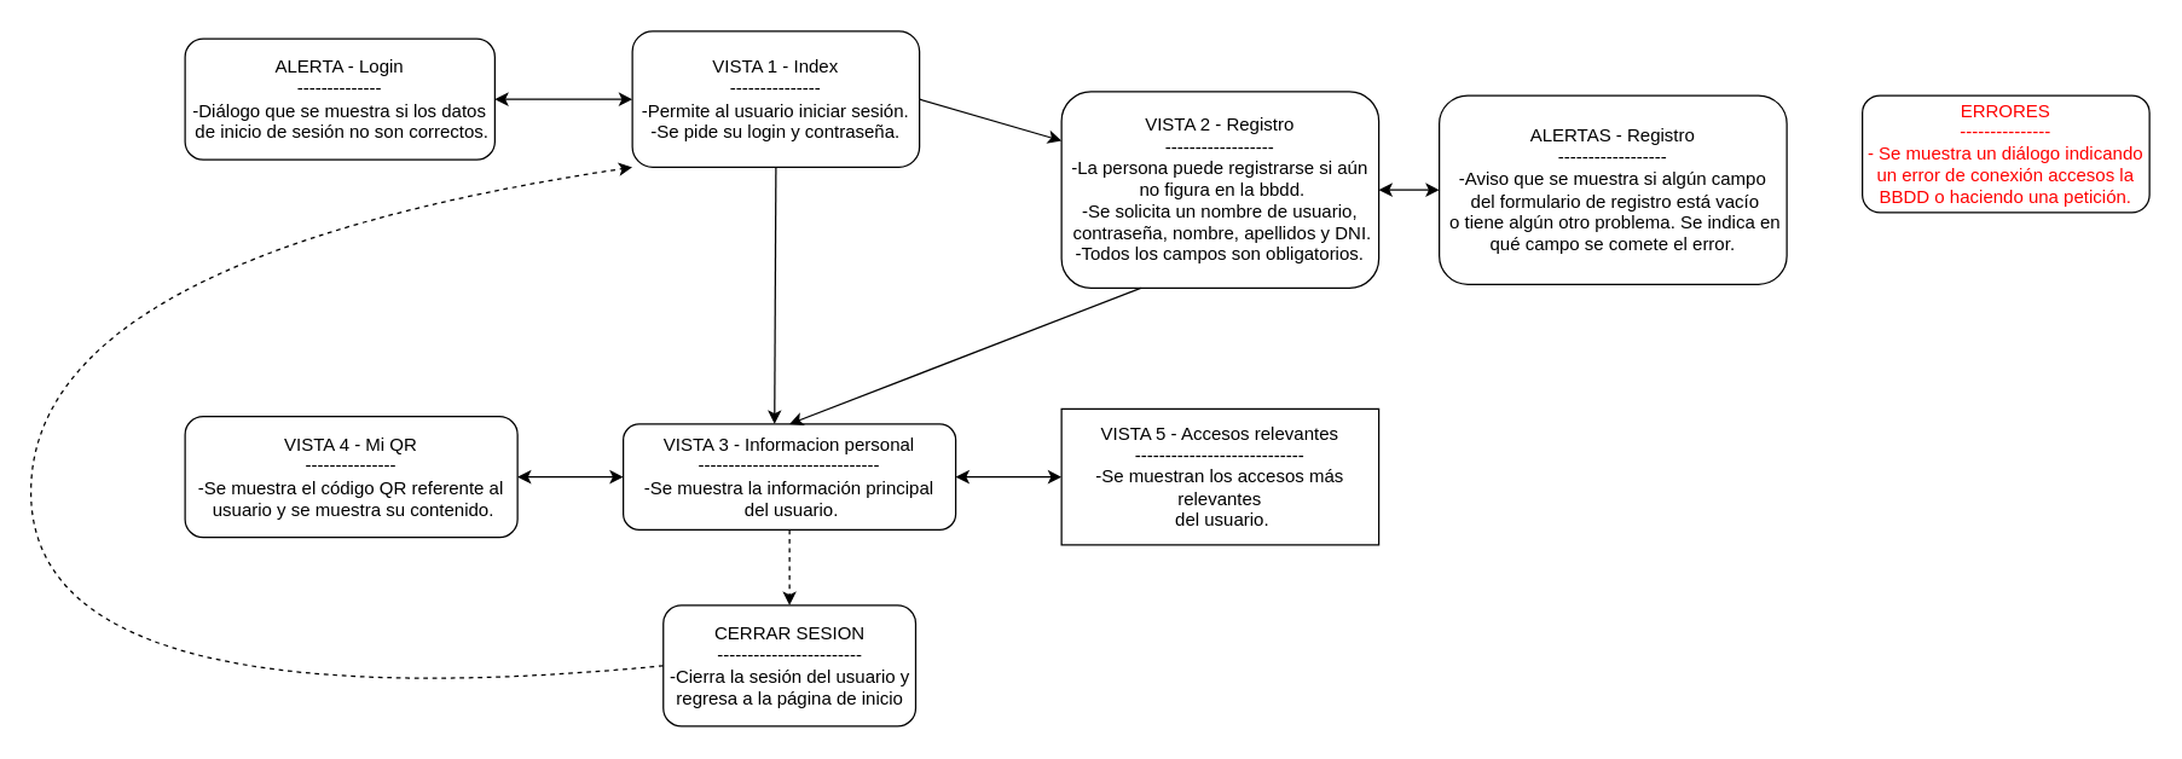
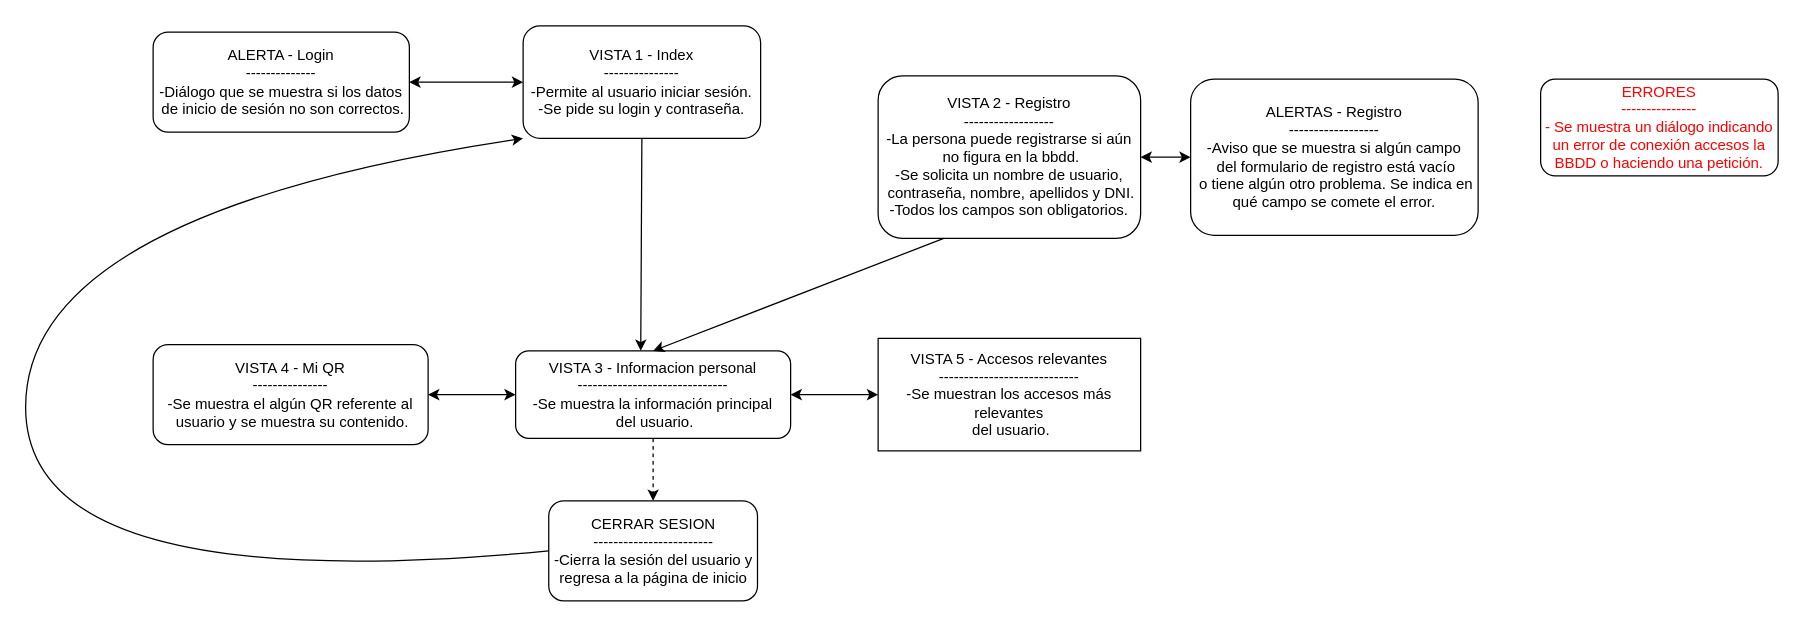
  <mxCell id="0" />
  <mxCell id="1" parent="0" />
  <mxCell id="2" value="&lt;div&gt;VISTA 1 - Index&lt;/div&gt;&lt;div&gt;---------------&lt;/div&gt;&lt;div&gt;-Permite al usuario iniciar sesión.&lt;/div&gt;&lt;div&gt;-Se pide su login y contraseña.&lt;/div&gt;" style="rounded=1;whiteSpace=wrap;html=1;" parent="1" vertex="1"><mxGeometry x="418" y="20" width="190" height="90" as="geometry" /></mxCell>
  <mxCell id="3" value="&lt;div&gt;ALERTA - Login&lt;/div&gt;&lt;div&gt;--------------&lt;/div&gt;&lt;div&gt;-Diálogo que se muestra si los datos&lt;/div&gt;&lt;div&gt;&amp;nbsp;de inicio de sesión no son correctos.&lt;/div&gt;" style="rounded=1;whiteSpace=wrap;html=1;" parent="1" vertex="1"><mxGeometry x="122" y="25" width="205" height="80" as="geometry" /></mxCell>
  <mxCell id="4" value="&lt;div&gt;VISTA 2 - Registro&lt;/div&gt;&lt;div&gt;------------------&lt;/div&gt;&lt;div&gt;-La persona puede registrarse si aún&lt;/div&gt;&lt;div&gt;&amp;nbsp;no figura en la bbdd.&lt;/div&gt;&lt;div&gt;-Se solicita un nombre de usuario,&lt;/div&gt;&lt;div&gt;&amp;nbsp;contraseña, nombre, apellidos y DNI.&lt;/div&gt;&lt;div&gt;-Todos los campos son obligatorios.&lt;/div&gt;" style="rounded=1;whiteSpace=wrap;html=1;" parent="1" vertex="1"><mxGeometry x="702" y="60" width="210" height="130" as="geometry" /></mxCell>
  <mxCell id="5" value="&lt;div&gt;ALERTAS - Registro&lt;/div&gt;&lt;div&gt;------------------&lt;/div&gt;&lt;div&gt;-Aviso que se muestra si algún campo&lt;/div&gt;&lt;div&gt;&amp;nbsp;del formulario de registro está vacío&lt;/div&gt;&lt;div&gt;&amp;nbsp;o tiene algún otro problema. Se indica en qué campo se comete el error.&lt;/div&gt;" style="rounded=1;whiteSpace=wrap;html=1;" parent="1" vertex="1"><mxGeometry x="952" y="62.5" width="230" height="125" as="geometry" /></mxCell>
  <mxCell id="6" value="&lt;div&gt;VISTA 3 - Informacion personal&lt;/div&gt;&lt;div&gt;------------------------------&lt;/div&gt;&lt;div&gt;-Se muestra la información principal&lt;/div&gt;&lt;div&gt;&amp;nbsp;del usuario.&lt;/div&gt;" style="rounded=1;whiteSpace=wrap;html=1;" parent="1" vertex="1"><mxGeometry x="412" y="280" width="220" height="70" as="geometry" /></mxCell>
- <mxCell id="7" value="&lt;div&gt;VISTA 4 - Mi QR&lt;/div&gt;&lt;div&gt;---------------&lt;/div&gt;&lt;div&gt;-Se muestra el código QR referente al&lt;/div&gt;&lt;div&gt;&amp;nbsp;usuario y se muestra su contenido.&lt;/div&gt;" style="rounded=1;whiteSpace=wrap;html=1;" parent="1" vertex="1"><mxGeometry x="122" y="275" width="220" height="80" as="geometry" /></mxCell>
+ <mxCell id="7" value="&lt;div&gt;VISTA 4 - Mi QR&lt;/div&gt;&lt;div&gt;---------------&lt;/div&gt;&lt;div&gt;-Se muestra el algún QR referente al&lt;/div&gt;&lt;div&gt;&amp;nbsp;usuario y se muestra su contenido.&lt;/div&gt;" style="rounded=1;whiteSpace=wrap;html=1;" parent="1" vertex="1"><mxGeometry x="122" y="275" width="220" height="80" as="geometry" /></mxCell>
  <mxCell id="8" value="&lt;div&gt;VISTA 5 - Accesos relevantes&lt;/div&gt;&lt;div&gt;----------------------------&lt;/div&gt;&lt;div&gt;-Se muestran los accesos más relevantes&lt;/div&gt;&lt;div&gt;&amp;nbsp;del usuario.&lt;/div&gt;" style="whiteSpace=wrap;html=1;rounded=0;" parent="1" vertex="1"><mxGeometry x="702" y="270" width="210" height="90" as="geometry" /></mxCell>
  <mxCell id="9" value="" style="endArrow=classic;startArrow=classic;html=1;rounded=0;exitX=1;exitY=0.5;exitDx=0;exitDy=0;entryX=0;entryY=0.5;entryDx=0;entryDy=0;" parent="1" source="3" target="2" edge="1"><mxGeometry width="50" height="50" relative="1" as="geometry"><mxPoint x="572" y="190" as="sourcePoint" /><mxPoint x="622" y="140" as="targetPoint" /></mxGeometry></mxCell>
- <mxCell id="10" value="" style="endArrow=classic;html=1;rounded=0;exitX=1;exitY=0.5;exitDx=0;exitDy=0;entryX=0;entryY=0.25;entryDx=0;entryDy=0;" parent="1" source="2" target="4" edge="1"><mxGeometry width="50" height="50" relative="1" as="geometry"><mxPoint x="582" y="120" as="sourcePoint" /><mxPoint x="632" y="70" as="targetPoint" /></mxGeometry></mxCell>
  <mxCell id="11" value="" style="endArrow=classic;startArrow=classic;html=1;rounded=0;exitX=1;exitY=0.5;exitDx=0;exitDy=0;entryX=0;entryY=0.5;entryDx=0;entryDy=0;" parent="1" source="4" target="5" edge="1"><mxGeometry width="50" height="50" relative="1" as="geometry"><mxPoint x="912" y="260" as="sourcePoint" /><mxPoint x="962" y="210" as="targetPoint" /></mxGeometry></mxCell>
  <mxCell id="12" value="" style="endArrow=classic;html=1;rounded=0;exitX=0.25;exitY=1;exitDx=0;exitDy=0;entryX=0.5;entryY=0;entryDx=0;entryDy=0;" parent="1" source="4" target="6" edge="1"><mxGeometry width="50" height="50" relative="1" as="geometry"><mxPoint x="572" y="190" as="sourcePoint" /><mxPoint x="622" y="140" as="targetPoint" /></mxGeometry></mxCell>
  <mxCell id="13" value="" style="endArrow=classic;html=1;rounded=0;exitX=0.5;exitY=1;exitDx=0;exitDy=0;entryX=0.455;entryY=0;entryDx=0;entryDy=0;entryPerimeter=0;" parent="1" source="2" target="6" edge="1"><mxGeometry width="50" height="50" relative="1" as="geometry"><mxPoint x="492" y="160" as="sourcePoint" /><mxPoint x="542" y="110" as="targetPoint" /></mxGeometry></mxCell>
  <mxCell id="14" value="" style="endArrow=classic;startArrow=classic;html=1;rounded=0;exitX=1;exitY=0.5;exitDx=0;exitDy=0;entryX=0;entryY=0.5;entryDx=0;entryDy=0;" parent="1" source="7" target="6" edge="1"><mxGeometry width="50" height="50" relative="1" as="geometry"><mxPoint x="242" y="250" as="sourcePoint" /><mxPoint x="292" y="200" as="targetPoint" /></mxGeometry></mxCell>
  <mxCell id="15" value="" style="endArrow=classic;startArrow=classic;html=1;rounded=0;exitX=1;exitY=0.5;exitDx=0;exitDy=0;entryX=0;entryY=0.5;entryDx=0;entryDy=0;" parent="1" source="6" target="8" edge="1"><mxGeometry width="50" height="50" relative="1" as="geometry"><mxPoint x="602" y="470" as="sourcePoint" /><mxPoint x="652" y="420" as="targetPoint" /></mxGeometry></mxCell>
  <mxCell id="16" value="&lt;font color=&quot;#ff0000&quot;&gt;ERRORES&lt;br&gt;---------------&lt;br&gt;- Se muestra un diálogo indicando un error de conexión accesos la BBDD o haciendo una petición.&lt;/font&gt;" style="rounded=1;whiteSpace=wrap;html=1;" parent="1" vertex="1"><mxGeometry x="1232" y="62.5" width="190" height="77.5" as="geometry" /></mxCell>
  <mxCell id="17" value="CERRAR SESION&lt;br&gt;------------------------&lt;br&gt;-Cierra la sesión del usuario y regresa a la página de inicio" style="rounded=1;whiteSpace=wrap;html=1;" vertex="1" parent="1"><mxGeometry x="438.5" y="400" width="167" height="80" as="geometry" /></mxCell>
- <mxCell id="18" value="" style="curved=1;endArrow=classic;html=1;rounded=0;exitX=0;exitY=0.5;exitDx=0;exitDy=0;entryX=0;entryY=1;entryDx=0;entryDy=0;dashed=1;" edge="1" parent="1" source="17" target="2"><mxGeometry width="50" height="50" relative="1" as="geometry"><mxPoint x="470" y="310" as="sourcePoint" /><mxPoint x="520" y="260" as="targetPoint" /><Array as="points"><mxPoint x="20" y="480" /><mxPoint x="20" y="170" /></Array></mxGeometry></mxCell>
+ <mxCell id="18" value="" style="curved=1;endArrow=classic;html=1;rounded=0;exitX=0;exitY=0.5;exitDx=0;exitDy=0;entryX=0;entryY=1;entryDx=0;entryDy=0;" edge="1" parent="1" source="17" target="2"><mxGeometry width="50" height="50" relative="1" as="geometry"><mxPoint x="470" y="310" as="sourcePoint" /><mxPoint x="520" y="260" as="targetPoint" /><Array as="points"><mxPoint x="20" y="480" /><mxPoint x="20" y="170" /></Array></mxGeometry></mxCell>
  <mxCell id="19" value="" style="endArrow=classic;html=1;rounded=0;exitX=0.5;exitY=1;exitDx=0;exitDy=0;entryX=0.5;entryY=0;entryDx=0;entryDy=0;dashed=1;" edge="1" parent="1" source="6" target="17"><mxGeometry width="50" height="50" relative="1" as="geometry"><mxPoint x="480" y="310" as="sourcePoint" /><mxPoint x="530" y="260" as="targetPoint" /></mxGeometry></mxCell>
